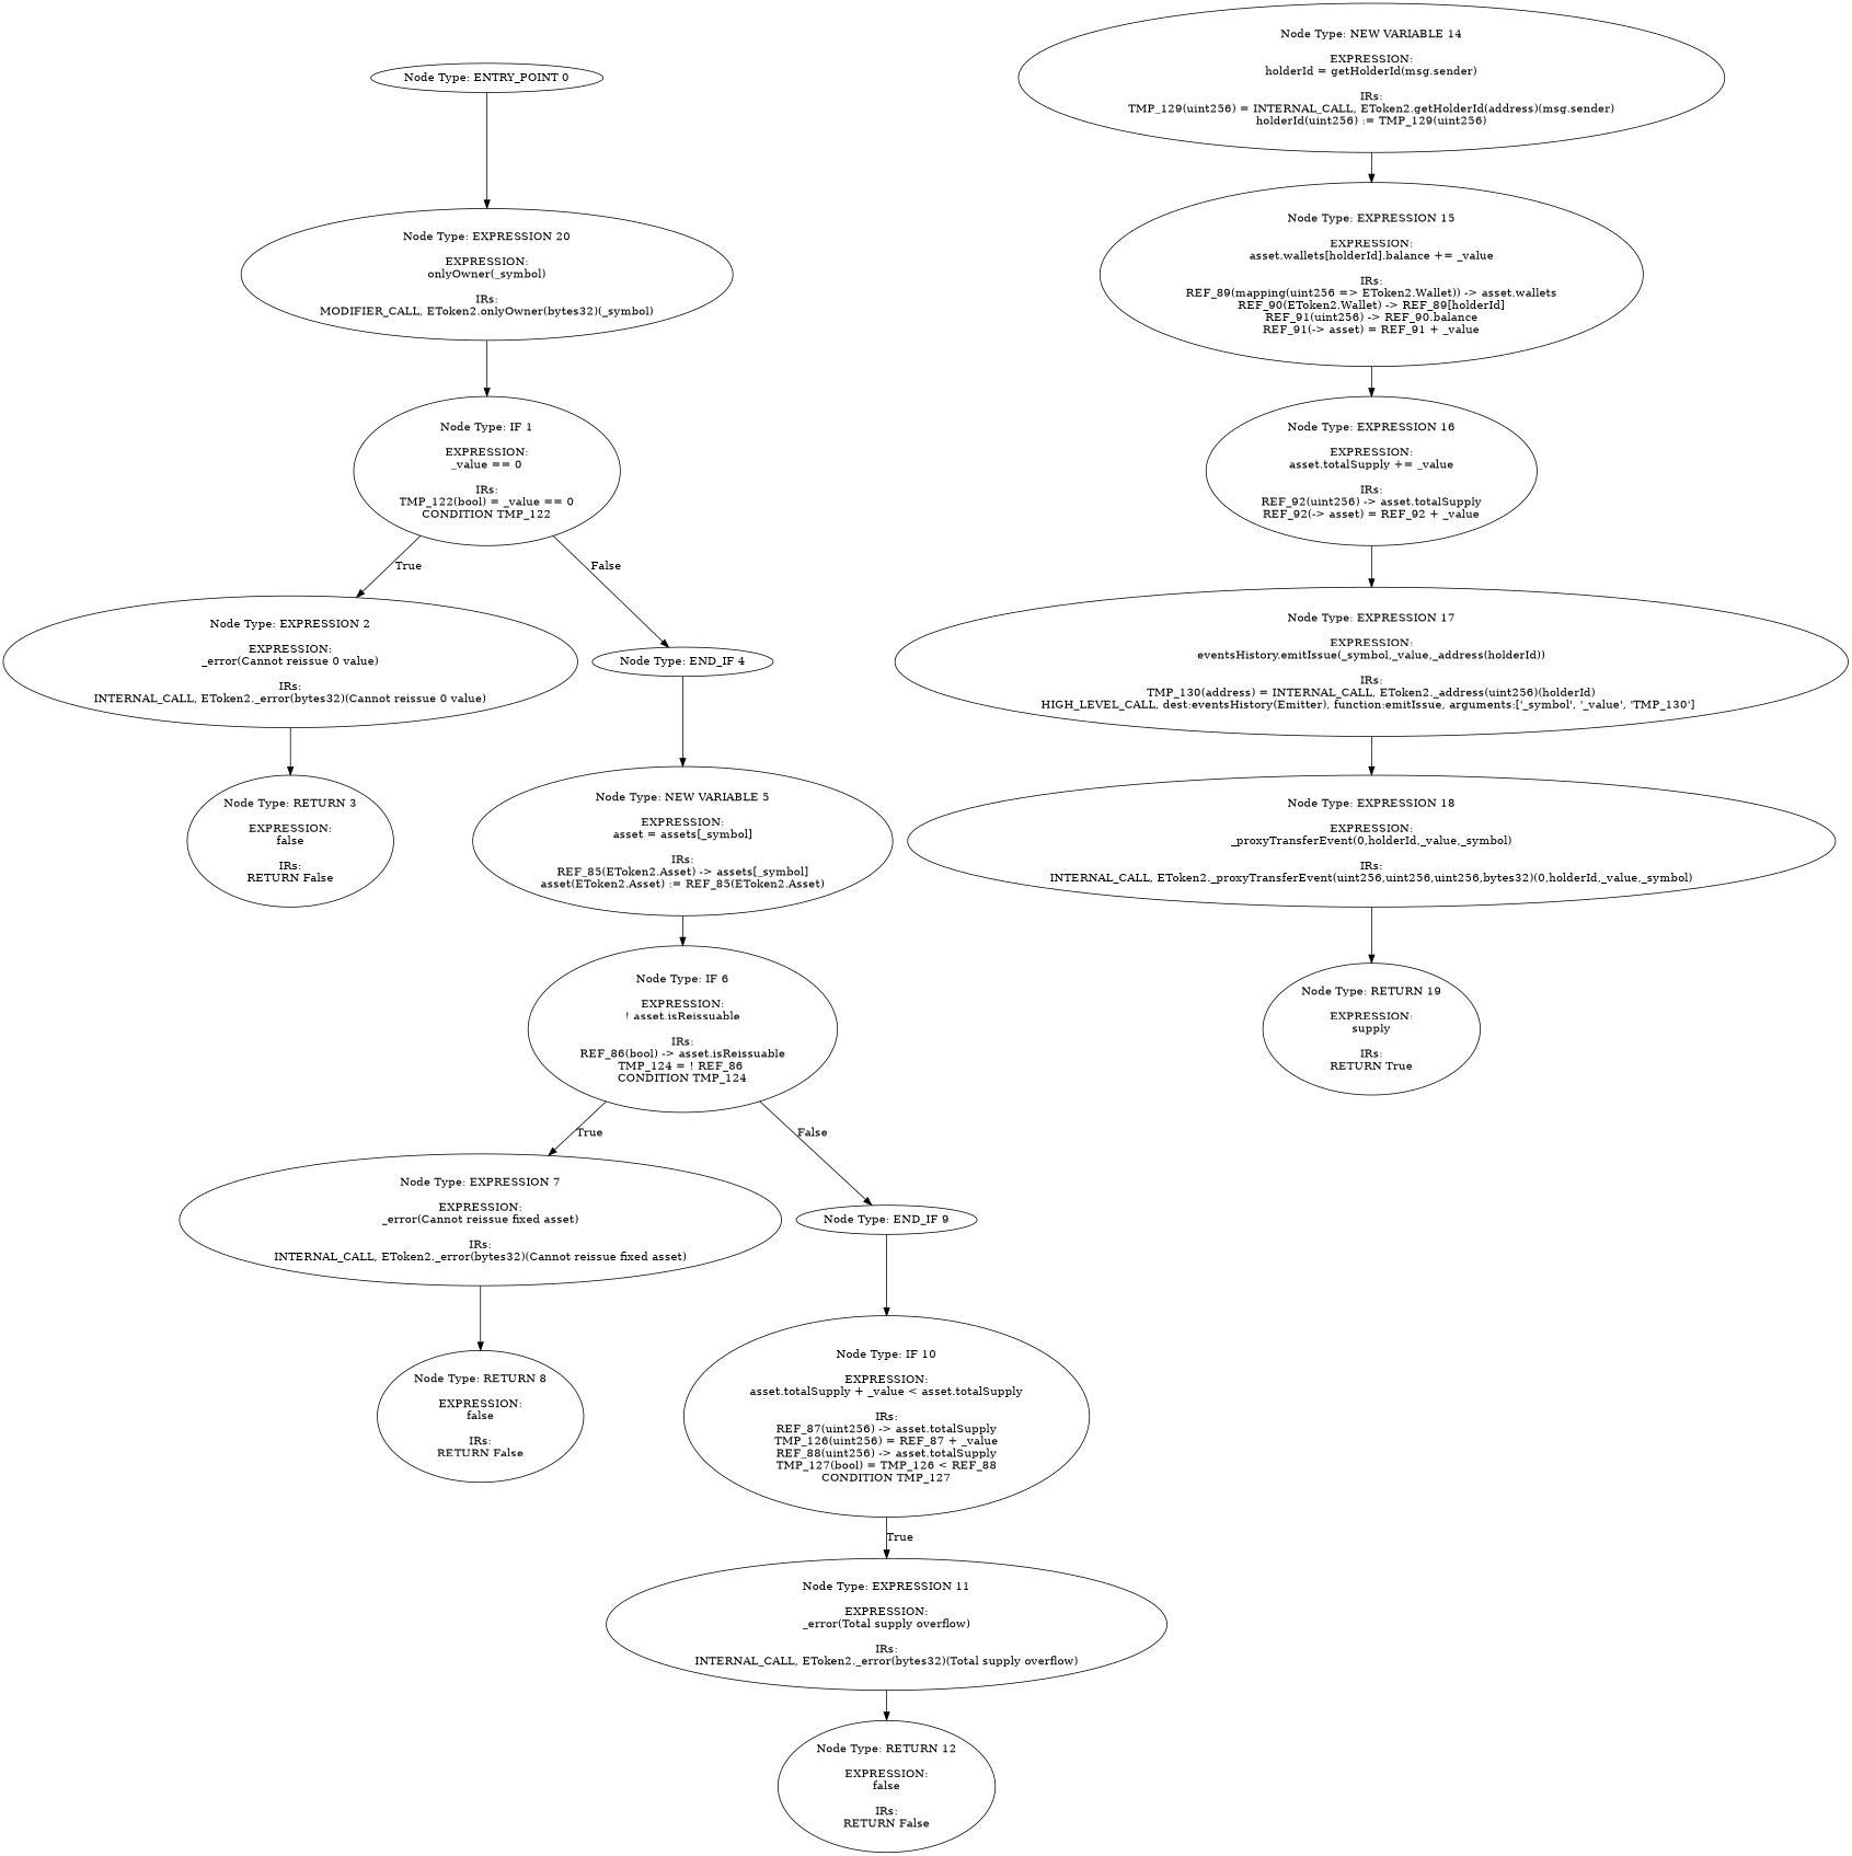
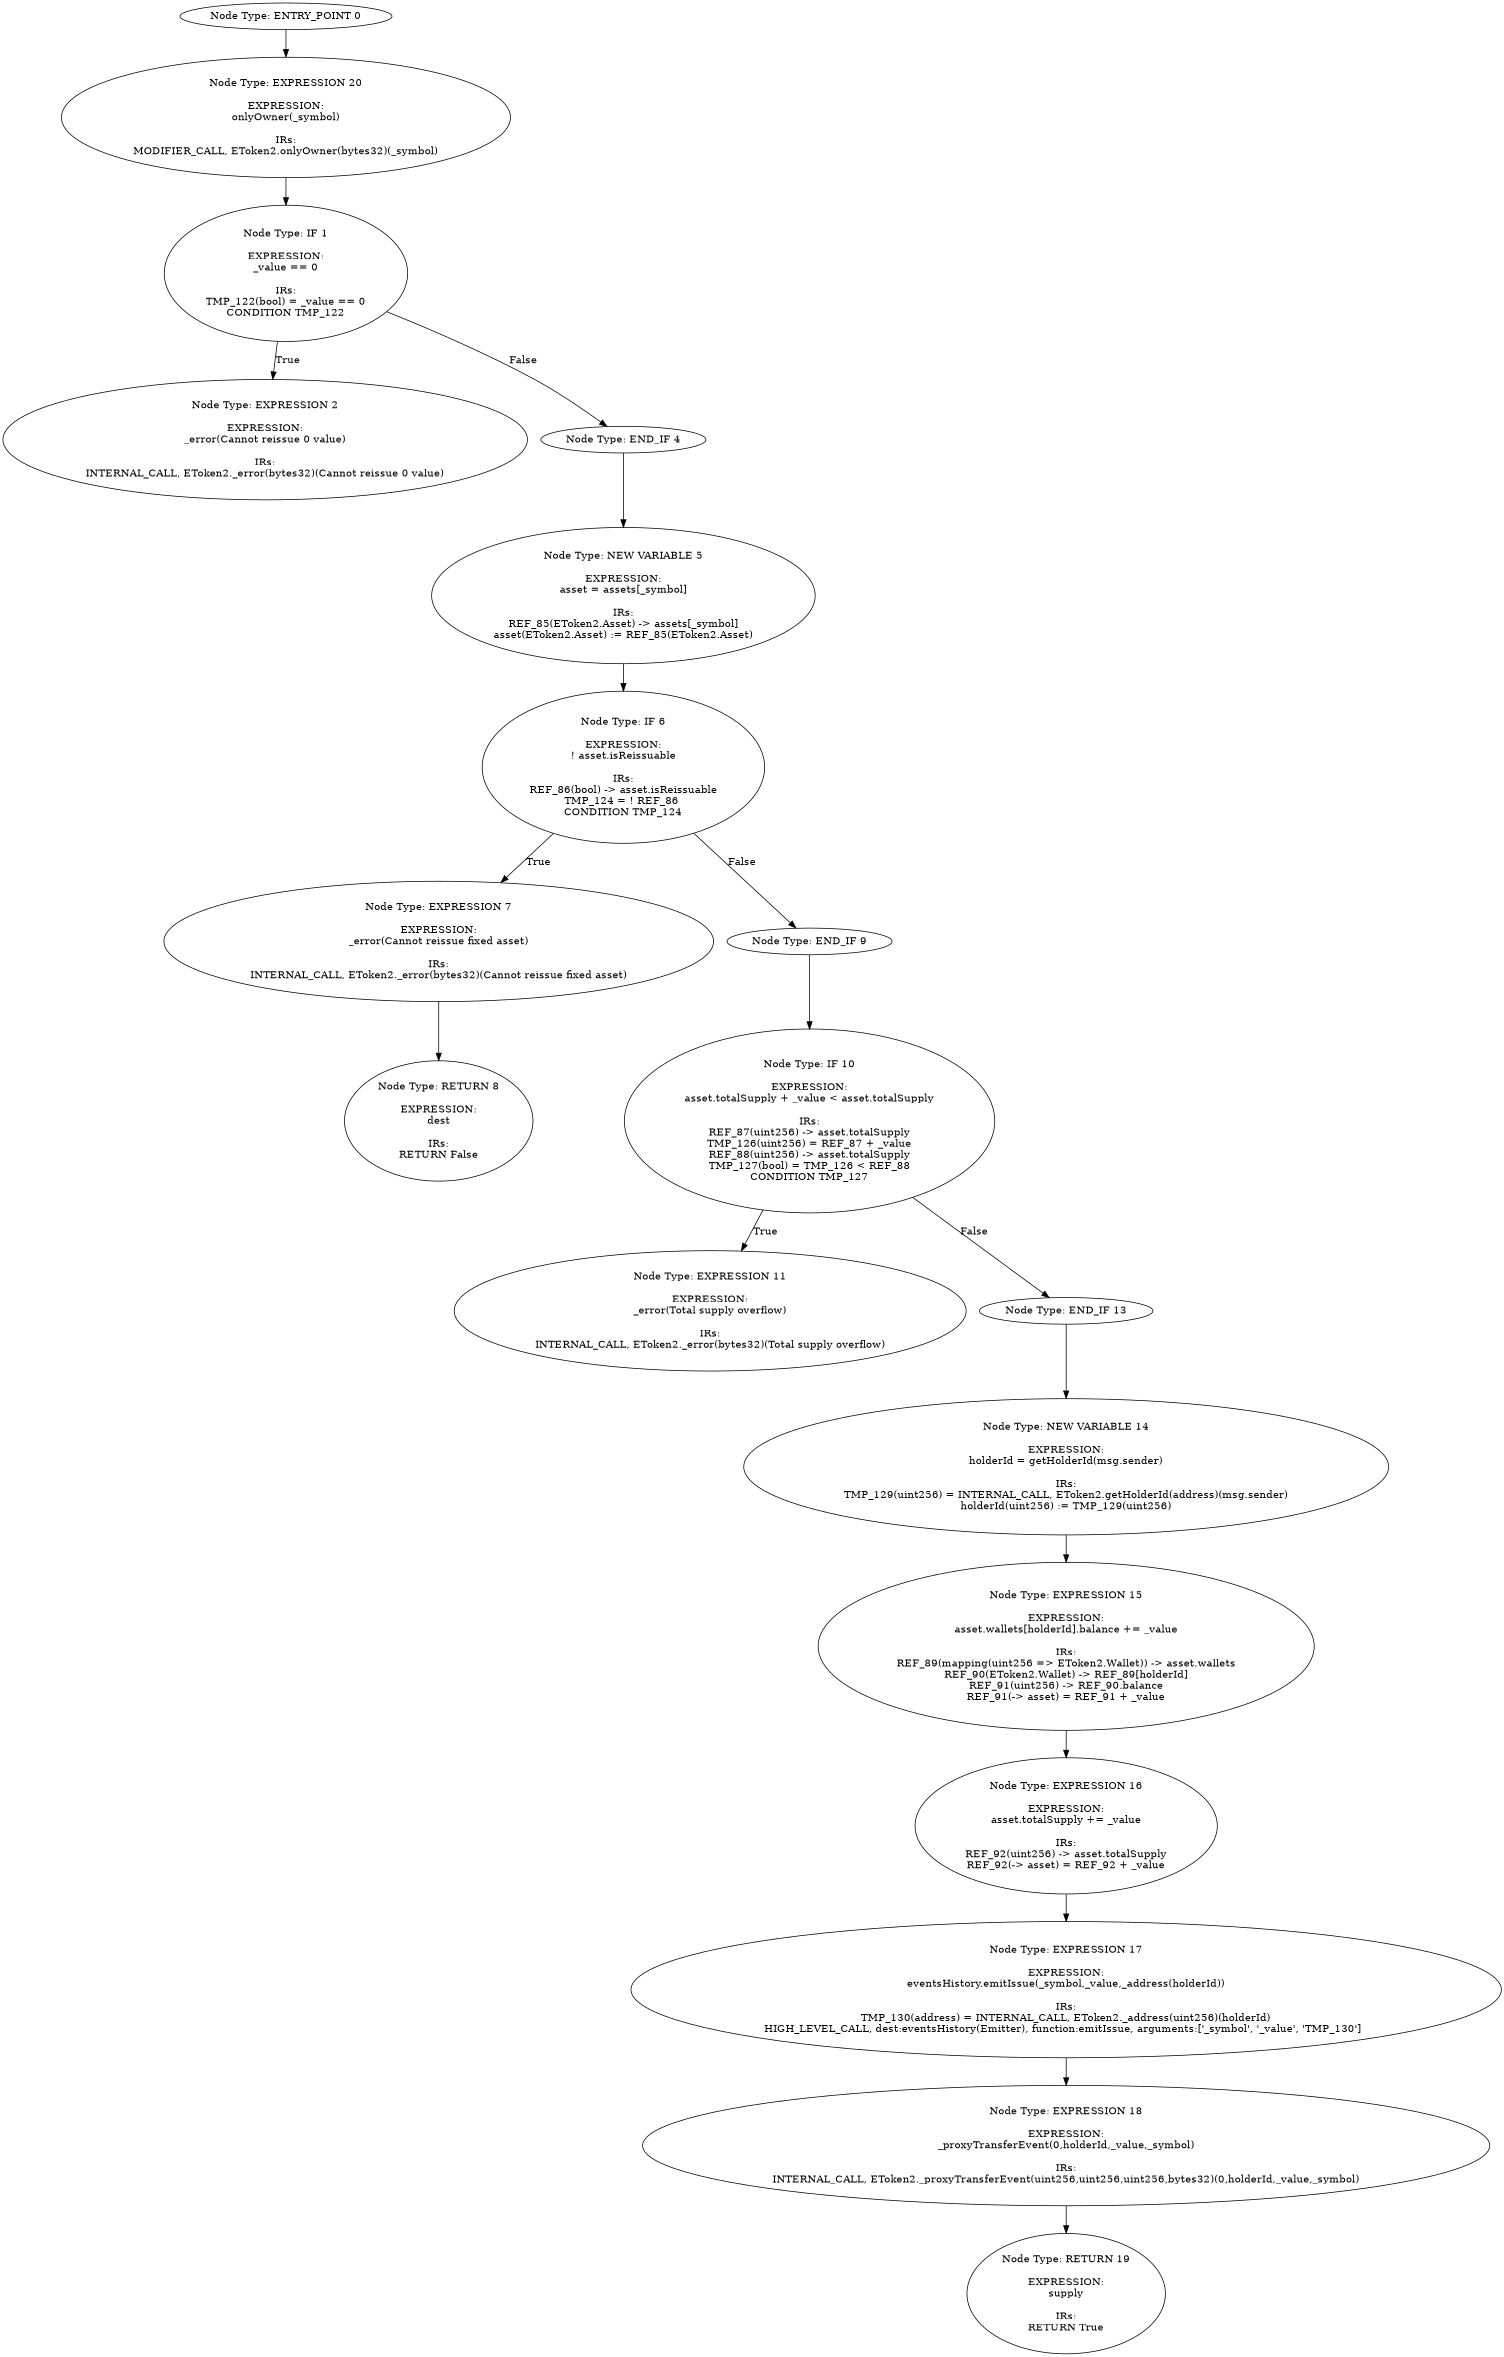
  digraph {
    n1 [label="Node Type: ENTRY_POINT 0\n"]
    n2 [label="Node Type: EXPRESSION 20\n\nEXPRESSION:\nonlyOwner(_symbol)\n\nIRs:\nMODIFIER_CALL, EToken2.onlyOwner(bytes32)(_symbol)"]
    n3 [label="Node Type: IF 1\n\nEXPRESSION:\n_value == 0\n\nIRs:\nTMP_122(bool) = _value == 0\nCONDITION TMP_122"]
    n4 [label="Node Type: EXPRESSION 2\n\nEXPRESSION:\n_error(Cannot reissue 0 value)\n\nIRs:\nINTERNAL_CALL, EToken2._error(bytes32)(Cannot reissue 0 value)"]
    n5 [label="Node Type: END_IF 4\n"]
-   n6 [label="Node Type: RETURN 3\n\nEXPRESSION:\nfalse\n\nIRs:\nRETURN False"]
    n7 [label="Node Type: NEW VARIABLE 5\n\nEXPRESSION:\nasset = assets[_symbol]\n\nIRs:\nREF_85(EToken2.Asset) -> assets[_symbol]\nasset(EToken2.Asset) := REF_85(EToken2.Asset)"]
    n8 [label="Node Type: IF 6\n\nEXPRESSION:\n! asset.isReissuable\n\nIRs:\nREF_86(bool) -> asset.isReissuable\nTMP_124 = ! REF_86 \nCONDITION TMP_124"]
    n9 [label="Node Type: EXPRESSION 7\n\nEXPRESSION:\n_error(Cannot reissue fixed asset)\n\nIRs:\nINTERNAL_CALL, EToken2._error(bytes32)(Cannot reissue fixed asset)"]
    n10 [label="Node Type: END_IF 9\n"]
-   n11 [label="Node Type: RETURN 8\n\nEXPRESSION:\nfalse\n\nIRs:\nRETURN False"]
+   n11 [label="Node Type: RETURN 8\n\nEXPRESSION:\ndest\n\nIRs:\nRETURN False"]
    n12 [label="Node Type: IF 10\n\nEXPRESSION:\nasset.totalSupply + _value < asset.totalSupply\n\nIRs:\nREF_87(uint256) -> asset.totalSupply\nTMP_126(uint256) = REF_87 + _value\nREF_88(uint256) -> asset.totalSupply\nTMP_127(bool) = TMP_126 < REF_88\nCONDITION TMP_127"]
    n13 [label="Node Type: EXPRESSION 11\n\nEXPRESSION:\n_error(Total supply overflow)\n\nIRs:\nINTERNAL_CALL, EToken2._error(bytes32)(Total supply overflow)"]
-   n15 [label="Node Type: RETURN 12\n\nEXPRESSION:\nfalse\n\nIRs:\nRETURN False"]
+   n14 [label="Node Type: END_IF 13\n"]
    n16 [label="Node Type: NEW VARIABLE 14\n\nEXPRESSION:\nholderId = getHolderId(msg.sender)\n\nIRs:\nTMP_129(uint256) = INTERNAL_CALL, EToken2.getHolderId(address)(msg.sender)\nholderId(uint256) := TMP_129(uint256)"]
    n17 [label="Node Type: EXPRESSION 15\n\nEXPRESSION:\nasset.wallets[holderId].balance += _value\n\nIRs:\nREF_89(mapping(uint256 => EToken2.Wallet)) -> asset.wallets\nREF_90(EToken2.Wallet) -> REF_89[holderId]\nREF_91(uint256) -> REF_90.balance\nREF_91(-> asset) = REF_91 + _value"]
    n18 [label="Node Type: EXPRESSION 16\n\nEXPRESSION:\nasset.totalSupply += _value\n\nIRs:\nREF_92(uint256) -> asset.totalSupply\nREF_92(-> asset) = REF_92 + _value"]
    n19 [label="Node Type: EXPRESSION 17\n\nEXPRESSION:\neventsHistory.emitIssue(_symbol,_value,_address(holderId))\n\nIRs:\nTMP_130(address) = INTERNAL_CALL, EToken2._address(uint256)(holderId)\nHIGH_LEVEL_CALL, dest:eventsHistory(Emitter), function:emitIssue, arguments:['_symbol', '_value', 'TMP_130']  "]
    n20 [label="Node Type: EXPRESSION 18\n\nEXPRESSION:\n_proxyTransferEvent(0,holderId,_value,_symbol)\n\nIRs:\nINTERNAL_CALL, EToken2._proxyTransferEvent(uint256,uint256,uint256,bytes32)(0,holderId,_value,_symbol)"]
    n21 [label="Node Type: RETURN 19\n\nEXPRESSION:\nsupply\n\nIRs:\nRETURN True"]
    n1 -> n2
    n2 -> n3
    n3 -> n4 [label=True]
    n3 -> n5 [label=False]
-   n4 -> n6
    n5 -> n7
    n7 -> n8
    n8 -> n9 [label=True]
    n8 -> n10 [label=False]
    n9 -> n11
    n10 -> n12
    n12 -> n13 [label=True]
-   n13 -> n15
+   n12 -> n14 [label=False]
+   n14 -> n16
    n16 -> n17
    n17 -> n18
    n18 -> n19
    n19 -> n20
    n20 -> n21
  }
